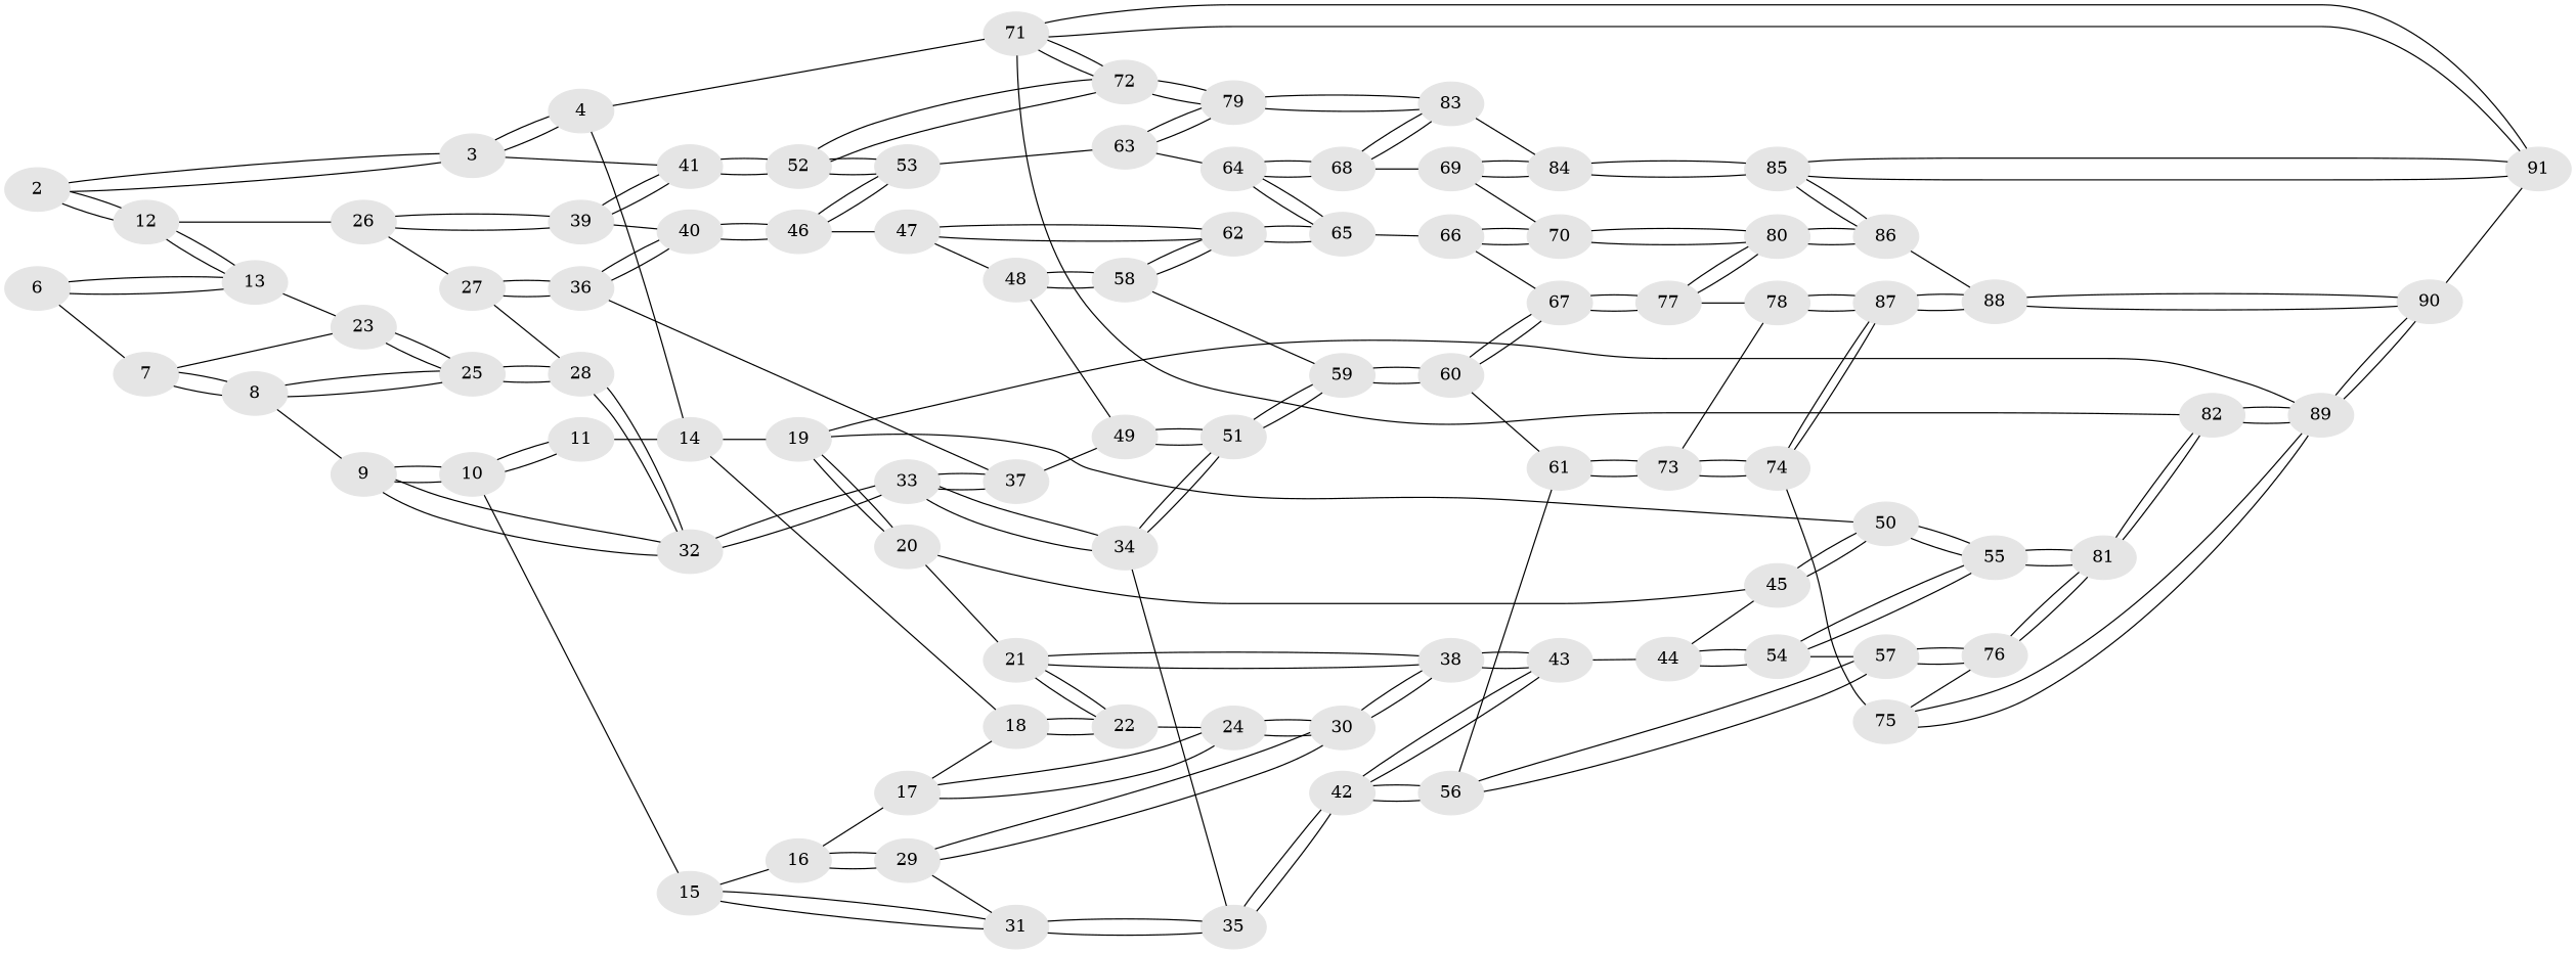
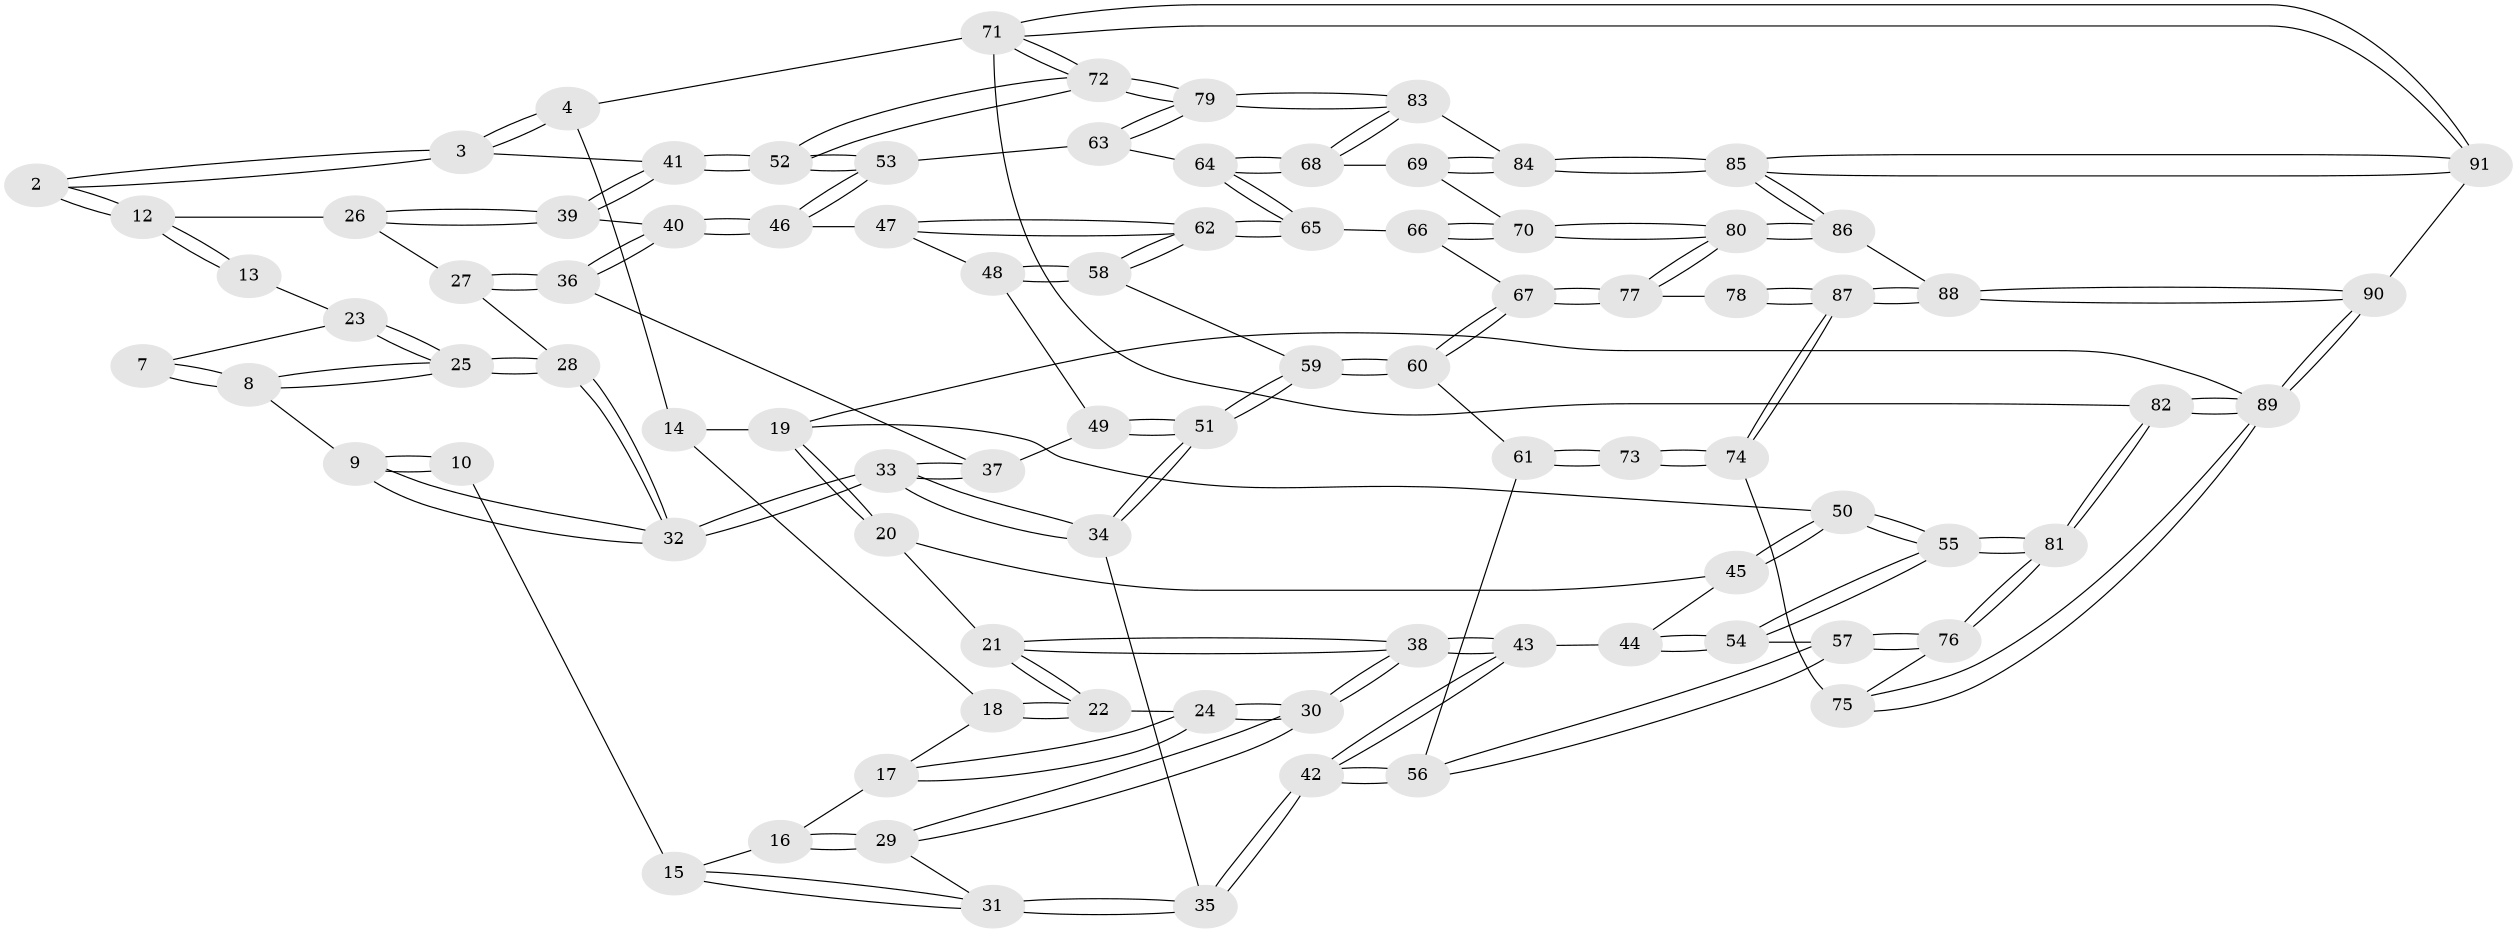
  graph {
    rankdir=LR
    node [color=gray90 style=filled]
    2
    3
    12
-   6
    7
    13
    4
    41
    26
    14
    71
    52
    18
    19
    82
    72
    91
-   11
    8
    23
    9
    25
    10
    32
    28
    15
    33
    16
    31
    27
    39
    22
    20
    50
    89
    17
    29
    35
    24
    30
    21
    45
    55
    38
    43
    36
    40
    37
    42
    34
    51
    49
    59
    56
    46
    44
    47
    53
    57
    61
    54
    48
    62
    63
    58
    65
    81
    60
    79
    64
    76
    73
    67
    77
    74
    78
    66
    68
    83
    69
    70
    80
    84
    85
    86
    75
    87
    88
    90
    2 -- 3
    2 -- 3
    2 -- 12
    2 -- 12
    3 -- 4
    3 -- 4
    3 -- 41
    12 -- 13
    12 -- 13
    12 -- 26
-   6 -- 7
-   6 -- 13
-   6 -- 13
    7 -- 8
    7 -- 8
    7 -- 23
    13 -- 23
    4 -- 14
    4 -- 71
    41 -- 52
    41 -- 52
    26 -- 27
    26 -- 39
    26 -- 39
    14 -- 18
    14 -- 19
    71 -- 82
    71 -- 72
    71 -- 72
    71 -- 91
    71 -- 91
    52 -- 72
    52 -- 72
    52 -- 53
    52 -- 53
    18 -- 22
    18 -- 22
    19 -- 20
    19 -- 20
    19 -- 50
    19 -- 89
    82 -- 89
    82 -- 89
    72 -- 79
    72 -- 79
-   11 -- 14
    8 -- 9
    8 -- 25
    8 -- 25
    23 -- 25
    23 -- 25
    9 -- 10
    9 -- 10
    9 -- 32
    9 -- 32
    25 -- 28
    25 -- 28
-   10 -- 11
-   10 -- 11
    10 -- 15
    32 -- 33
    32 -- 33
    28 -- 32
    28 -- 32
    15 -- 16
    15 -- 31
    15 -- 31
    33 -- 37
    33 -- 37
    33 -- 34
    33 -- 34
    16 -- 17
    16 -- 29
    16 -- 29
    31 -- 35
    31 -- 35
    27 -- 28
    27 -- 36
    27 -- 36
    39 -- 41
    39 -- 41
    39 -- 40
    22 -- 24
    20 -- 21
    20 -- 45
    50 -- 55
    50 -- 55
    89 -- 90
    89 -- 90
    17 -- 18
    17 -- 24
    17 -- 24
    29 -- 31
    29 -- 30
    29 -- 30
    35 -- 42
    35 -- 42
    24 -- 30
    24 -- 30
    30 -- 38
    30 -- 38
    21 -- 22
    21 -- 22
    21 -- 38
    21 -- 38
    45 -- 50
    45 -- 50
    55 -- 81
    55 -- 81
    38 -- 43
    38 -- 43
    43 -- 44
    36 -- 40
    36 -- 40
    36 -- 37
    40 -- 46
    40 -- 46
    37 -- 49
    42 -- 43
    42 -- 43
    42 -- 56
    42 -- 56
    34 -- 35
    34 -- 51
    34 -- 51
    51 -- 59
    51 -- 59
    49 -- 51
    49 -- 51
    59 -- 60
    59 -- 60
    56 -- 57
    56 -- 57
    56 -- 61
    46 -- 47
    46 -- 53
    46 -- 53
    44 -- 45
    44 -- 54
    44 -- 54
    47 -- 48
    47 -- 62
    47 -- 62
    53 -- 63
    57 -- 76
    57 -- 76
    61 -- 73
    61 -- 73
    54 -- 55
    54 -- 55
    54 -- 57
    48 -- 49
    48 -- 58
    48 -- 58
    62 -- 65
    62 -- 65
    63 -- 79
    63 -- 79
    63 -- 64
    58 -- 59
    58 -- 62
    58 -- 62
    65 -- 66
    81 -- 82
    81 -- 82
    60 -- 61
    60 -- 67
    60 -- 67
    79 -- 83
    79 -- 83
    64 -- 65
    64 -- 65
    64 -- 68
    64 -- 68
    76 -- 81
    76 -- 81
    73 -- 74
    73 -- 74
-   73 -- 78
    67 -- 77
    67 -- 77
    77 -- 78
    77 -- 80
    77 -- 80
    74 -- 75
    74 -- 87
    74 -- 87
    78 -- 87
    78 -- 87
    66 -- 67
    66 -- 70
    66 -- 70
    68 -- 83
    68 -- 83
    68 -- 69
    83 -- 84
    69 -- 70
    69 -- 84
    69 -- 84
    70 -- 80
    70 -- 80
    80 -- 86
    80 -- 86
    84 -- 85
    84 -- 85
    85 -- 91
    85 -- 91
    85 -- 86
    85 -- 86
    86 -- 88
    75 -- 89
    75 -- 89
    75 -- 76
    87 -- 88
    87 -- 88
    88 -- 90
    88 -- 90
    90 -- 91
  }
